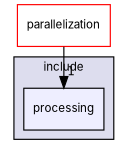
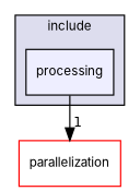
  digraph {
    compound=true
    fontname=Inter
    node [fontname=Inter fontsize=10 shape=box style=filled]
    n1 [fillcolor="#eeeeff" label=processing pencolor=black]
    n2 [color=red fillcolor=white label=parallelization]
    subgraph cluster_1 {
      bgcolor="#ddddee"
      fontsize=10
      label=include
      pencolor=black
      n1
    }
-   n2 -> n1 [headlabel=1 labeldistance=1.5 labelfontname=Helvetica labelfontsize=10 fontname=Inter]
+   n1 -> n2 [headlabel=1 labeldistance=1.5 labelfontname=Helvetica labelfontsize=10 fontname=Inter]
  }
